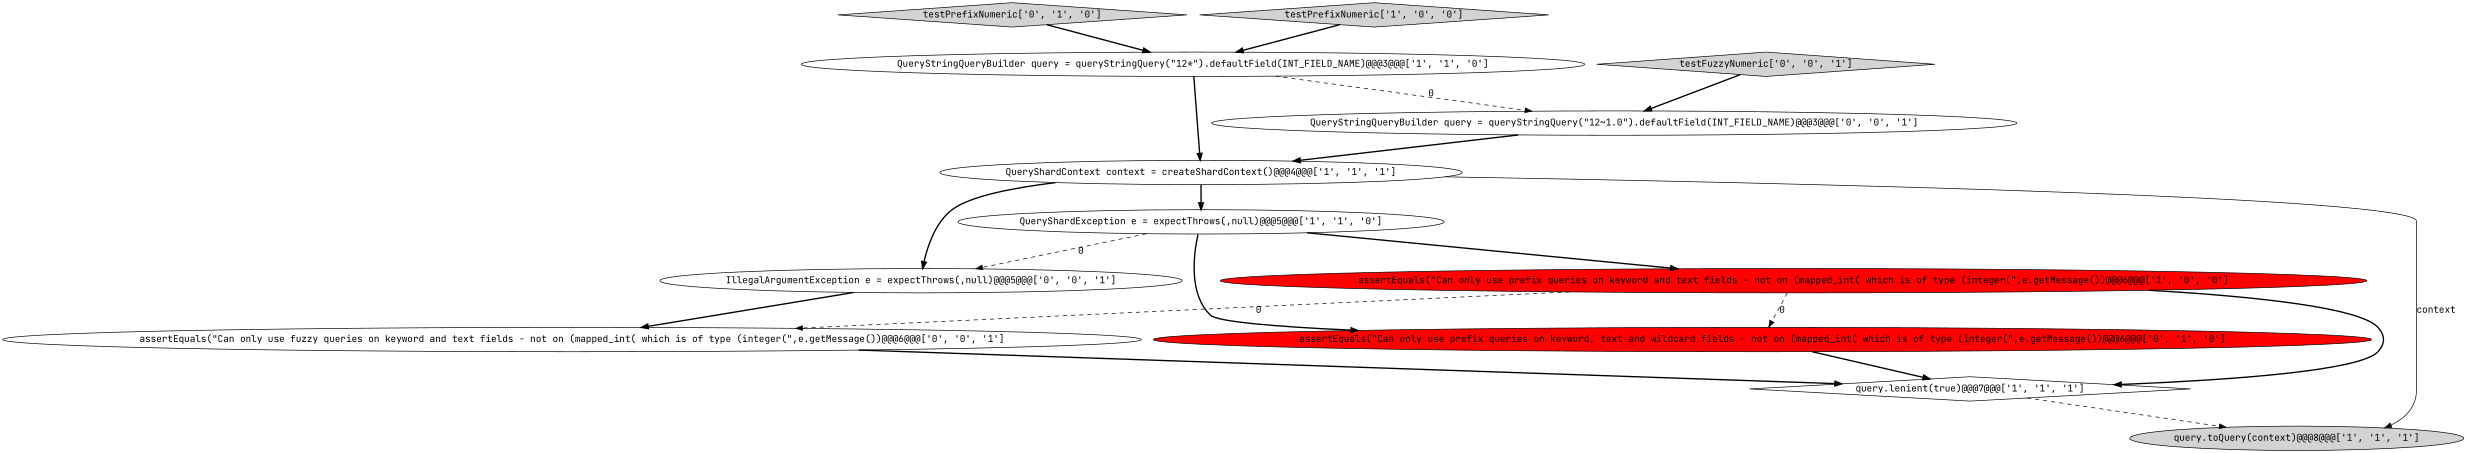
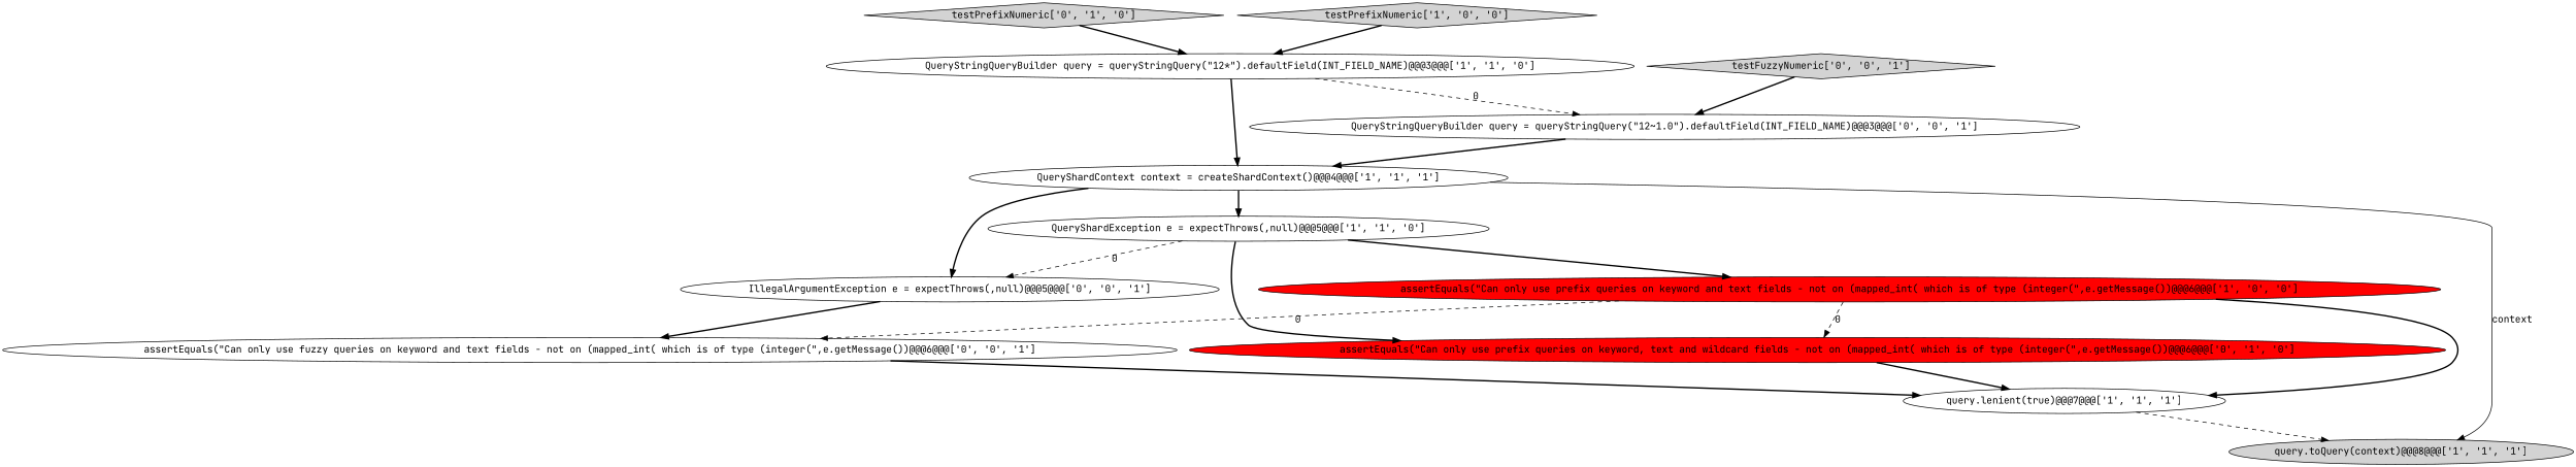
  digraph {
    fontname="JetBrains Mono"
    node [fillcolor=white fontname="JetBrains Mono" shape=ellipse style=filled]
    edge [fontname="JetBrains Mono" style=bold]
    n1 [label="QueryShardException e = expectThrows(,null)@@@5@@@['1', '1', '0']"]
    n2 [fillcolor=red label="assertEquals(\"Can only use prefix queries on keyword and text fields - not on (mapped_int( which is of type (integer(\",e.getMessage())@@@6@@@['1', '0', '0']"]
    n3 [fillcolor=red label="assertEquals(\"Can only use prefix queries on keyword, text and wildcard fields - not on (mapped_int( which is of type (integer(\",e.getMessage())@@@6@@@['0', '1', '0']"]
    n4 [label="IllegalArgumentException e = expectThrows(,null)@@@5@@@['0', '0', '1']"]
    n5 [label="assertEquals(\"Can only use fuzzy queries on keyword and text fields - not on (mapped_int( which is of type (integer(\",e.getMessage())@@@6@@@['0', '0', '1']"]
-   n6 [label="query.lenient(true)@@@7@@@['1', '1', '1']" shape=diamond]
+   n6 [label="query.lenient(true)@@@7@@@['1', '1', '1']"]
    n7 [fillcolor=lightgray label="query.toQuery(context)@@@8@@@['1', '1', '1']"]
    n8 [fillcolor=lightgray label="testPrefixNumeric['0', '1', '0']" shape=diamond]
    n9 [label="QueryStringQueryBuilder query = queryStringQuery(\"12*\").defaultField(INT_FIELD_NAME)@@@3@@@['1', '1', '0']"]
    n10 [label="QueryStringQueryBuilder query = queryStringQuery(\"12~1.0\").defaultField(INT_FIELD_NAME)@@@3@@@['0', '0', '1']"]
    n11 [label="QueryShardContext context = createShardContext()@@@4@@@['1', '1', '1']"]
    n12 [fillcolor=lightgray label="testPrefixNumeric['1', '0', '0']" shape=diamond]
    n13 [fillcolor=lightgray label="testFuzzyNumeric['0', '0', '1']" shape=diamond]
    n1 -> n2
    n1 -> n3
    n1 -> n4 [label=0 style=dashed]
    n2 -> n3 [label=0 style=dashed]
    n2 -> n5 [label=0 style=dashed]
    n2 -> n6
    n3 -> n6
    n4 -> n5
    n5 -> n6
    n6 -> n7 [style=dashed]
    n8 -> n9
    n9 -> n10 [label=0 style=dashed]
    n9 -> n11
    n10 -> n11
    n11 -> n1
    n11 -> n4
    n11 -> n7 [label=context style=solid]
    n12 -> n9
    n13 -> n10
  }
